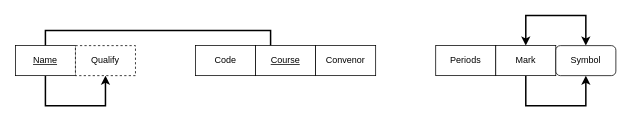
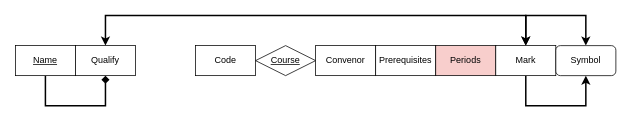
  <mxCell id="0" />
  <mxCell id="1" parent="0" />
- <mxCell id="2" style="edgeStyle=orthogonalEdgeStyle;rounded=0;orthogonalLoop=1;jettySize=auto;html=1;exitX=0.5;exitY=1;exitDx=0;exitDy=0;entryX=0.5;entryY=1;entryDx=0;entryDy=0;strokeWidth=2;" edge="1" parent="1" source="4" target="5"><mxGeometry relative="1" as="geometry"><Array as="points"><mxPoint x="60" y="140" /><mxPoint x="140" y="140" /></Array></mxGeometry></mxCell>
- <mxCell id="3" style="edgeStyle=orthogonalEdgeStyle;rounded=0;orthogonalLoop=1;jettySize=auto;html=1;exitX=0.5;exitY=0;exitDx=0;exitDy=0;entryX=0.25;entryY=0;entryDx=0;entryDy=0;strokeWidth=2;endArrow=none;endFill=0;" edge="1" parent="1" source="4" target="9"><mxGeometry relative="1" as="geometry" /></mxCell>
+ <mxCell id="2" style="edgeStyle=orthogonalEdgeStyle;rounded=0;orthogonalLoop=1;jettySize=auto;html=1;exitX=0.5;exitY=1;exitDx=0;exitDy=0;entryX=0.5;entryY=1;entryDx=0;entryDy=0;strokeWidth=2;endArrow=diamond;" edge="1" parent="1" source="4" target="5"><mxGeometry relative="1" as="geometry"><Array as="points"><mxPoint x="60" y="140" /><mxPoint x="140" y="140" /></Array></mxGeometry></mxCell>
  <mxCell id="4" value="Name" style="html=1;whiteSpace=wrap;fontStyle=4" vertex="1" parent="1"><mxGeometry x="20" y="60" width="80" height="40" as="geometry" /></mxCell>
- <mxCell id="5" value="Qualify" style="html=1;whiteSpace=wrap;dashed=1;" vertex="1" parent="1"><mxGeometry x="100" y="60" width="80" height="40" as="geometry" /></mxCell>
+ <mxCell id="5" value="Qualify" style="html=1;whiteSpace=wrap;" vertex="1" parent="1"><mxGeometry x="100" y="60" width="80" height="40" as="geometry" /></mxCell>
  <mxCell id="6" value="Code" style="html=1;whiteSpace=wrap;" vertex="1" parent="1"><mxGeometry x="260" y="60" width="80" height="40" as="geometry" /></mxCell>
  <mxCell id="7" style="edgeStyle=orthogonalEdgeStyle;rounded=0;orthogonalLoop=1;jettySize=auto;html=1;exitX=0.5;exitY=0;exitDx=0;exitDy=0;entryX=0.5;entryY=0;entryDx=0;entryDy=0;startArrow=classic;startFill=1;strokeWidth=2;" edge="1" parent="1" source="14" target="15"><mxGeometry relative="1" as="geometry"><Array as="points"><mxPoint x="700" y="20" /><mxPoint x="780" y="20" /></Array></mxGeometry></mxCell>
- <mxCell id="9" value="Course" style="html=1;whiteSpace=wrap;fontStyle=4" vertex="1" parent="1"><mxGeometry x="340" y="60" width="80" height="40" as="geometry" /></mxCell>
+ <mxCell id="8" style="edgeStyle=orthogonalEdgeStyle;rounded=0;orthogonalLoop=1;jettySize=auto;html=1;exitX=0.5;exitY=0;exitDx=0;exitDy=0;entryX=0.5;entryY=0;entryDx=0;entryDy=0;strokeWidth=2;startArrow=classic;startFill=1;" edge="1" parent="1" source="5" target="14"><mxGeometry relative="1" as="geometry"><Array as="points"><mxPoint x="140" y="20" /><mxPoint x="700" y="20" /></Array></mxGeometry></mxCell>
+ <mxCell id="9" value="Course" style="rhombus;html=1;whiteSpace=wrap;fontStyle=4;" vertex="1" parent="1"><mxGeometry x="340" y="60" width="80" height="40" as="geometry" /></mxCell>
  <mxCell id="10" value="Convenor" style="html=1;whiteSpace=wrap;" vertex="1" parent="1"><mxGeometry x="420" y="60" width="80" height="40" as="geometry" /></mxCell>
- <mxCell id="12" value="Periods" style="html=1;whiteSpace=wrap;" vertex="1" parent="1"><mxGeometry x="580" y="60" width="80" height="40" as="geometry" /></mxCell>
+ <mxCell id="11" value="Prerequisites" style="html=1;whiteSpace=wrap;" vertex="1" parent="1"><mxGeometry x="500" y="60" width="80" height="40" as="geometry" /></mxCell>
+ <mxCell id="12" value="Periods" style="html=1;whiteSpace=wrap;fillColor=#f8cecc;" vertex="1" parent="1"><mxGeometry x="580" y="60" width="80" height="40" as="geometry" /></mxCell>
  <mxCell id="13" style="edgeStyle=orthogonalEdgeStyle;rounded=0;orthogonalLoop=1;jettySize=auto;html=1;exitX=0.5;exitY=1;exitDx=0;exitDy=0;entryX=0.5;entryY=1;entryDx=0;entryDy=0;strokeWidth=2;" edge="1" parent="1" source="14" target="15"><mxGeometry relative="1" as="geometry"><Array as="points"><mxPoint x="700" y="140" /><mxPoint x="780" y="140" /></Array></mxGeometry></mxCell>
  <mxCell id="14" value="Mark" style="html=1;whiteSpace=wrap;" vertex="1" parent="1"><mxGeometry x="660" y="60" width="80" height="40" as="geometry" /></mxCell>
  <mxCell id="15" value="Symbol" style="html=1;whiteSpace=wrap;rounded=1;" vertex="1" parent="1"><mxGeometry x="740" y="60" width="80" height="40" as="geometry" /></mxCell>
